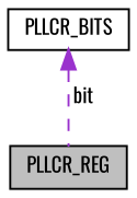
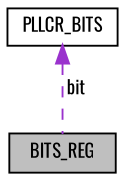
  digraph {
    fontname=Oswald
    node [color=black fontname=Oswald fontsize=10 shape=record style=filled]
-   n1 [fillcolor=grey75 fontcolor=black height=0.2 label=PLLCR_REG width=0.4]
+   n1 [fillcolor=grey75 fontcolor=black height=0.2 label=BITS_REG width=0.4]
    n2 [fillcolor=white height=0.2 label=PLLCR_BITS width=0.4]
    n2 -> n1 [color=darkorchid3 dir=back fontname=Oswald fontsize=10 label=" bit" labelfontname=Helvetica labelfontsize=10 style=dashed]
  }
